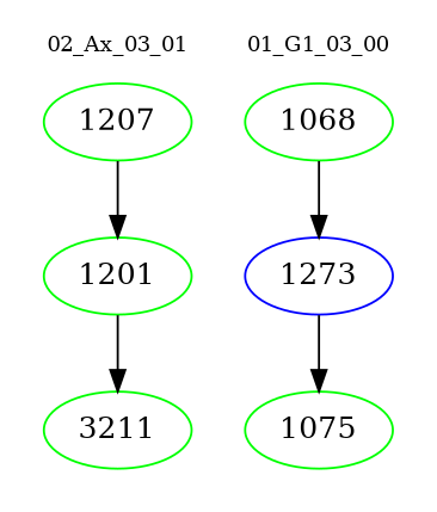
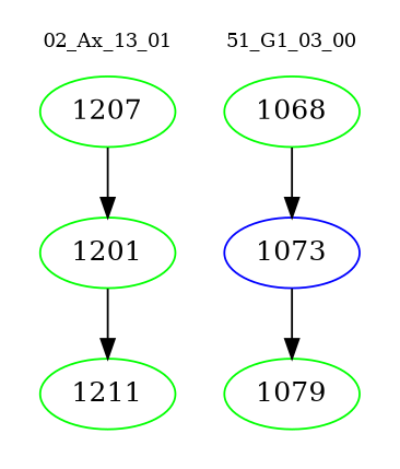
  digraph {
    node [color=green]
    edge [color=black]
    n1 [label=1207]
    n2 [label=1201]
-   n3 [label=3211]
+   n3 [label=1211]
    n4 [label=1068]
-   n5 [color=blue label=1273]
-   n6 [label=1075]
+   n5 [color=blue label=1073]
+   n6 [label=1079]
    subgraph cluster_1 {
      color=white
      fontsize=10
-     label="02_Ax_03_01"
+     label="02_Ax_13_01"
      n1
      n2
      n3
    }
    subgraph cluster_2 {
      color=white
      fontsize=10
-     label="01_G1_03_00"
+     label="51_G1_03_00"
      n4
      n5
      n6
    }
    n1 -> n2
    n2 -> n3
    n4 -> n5
    n5 -> n6
  }
